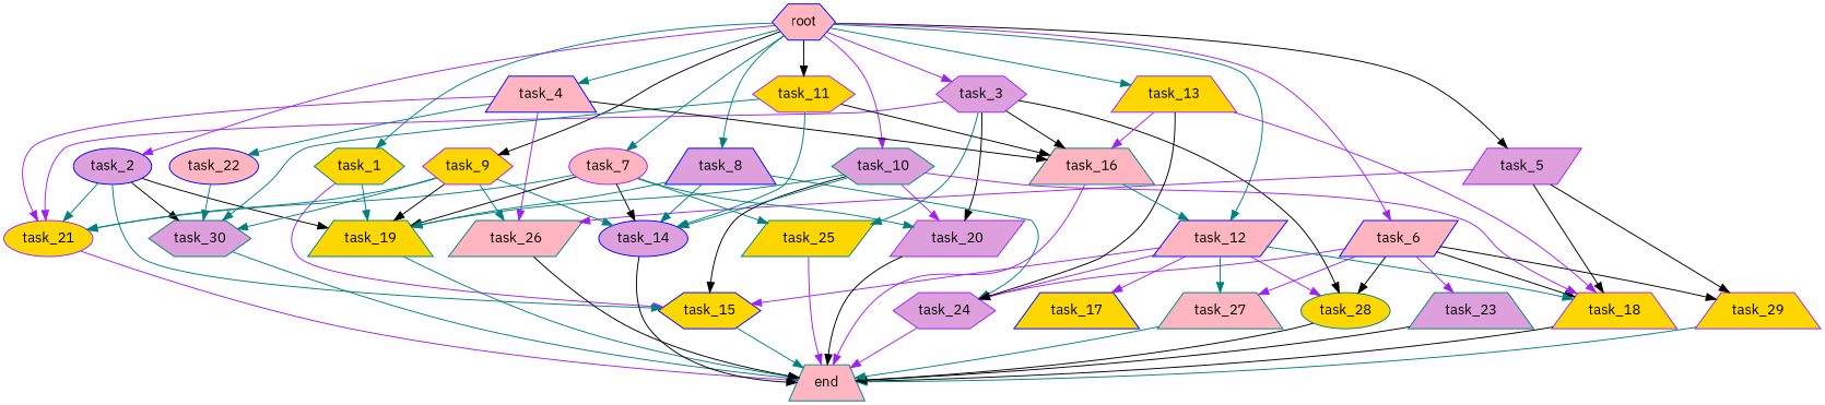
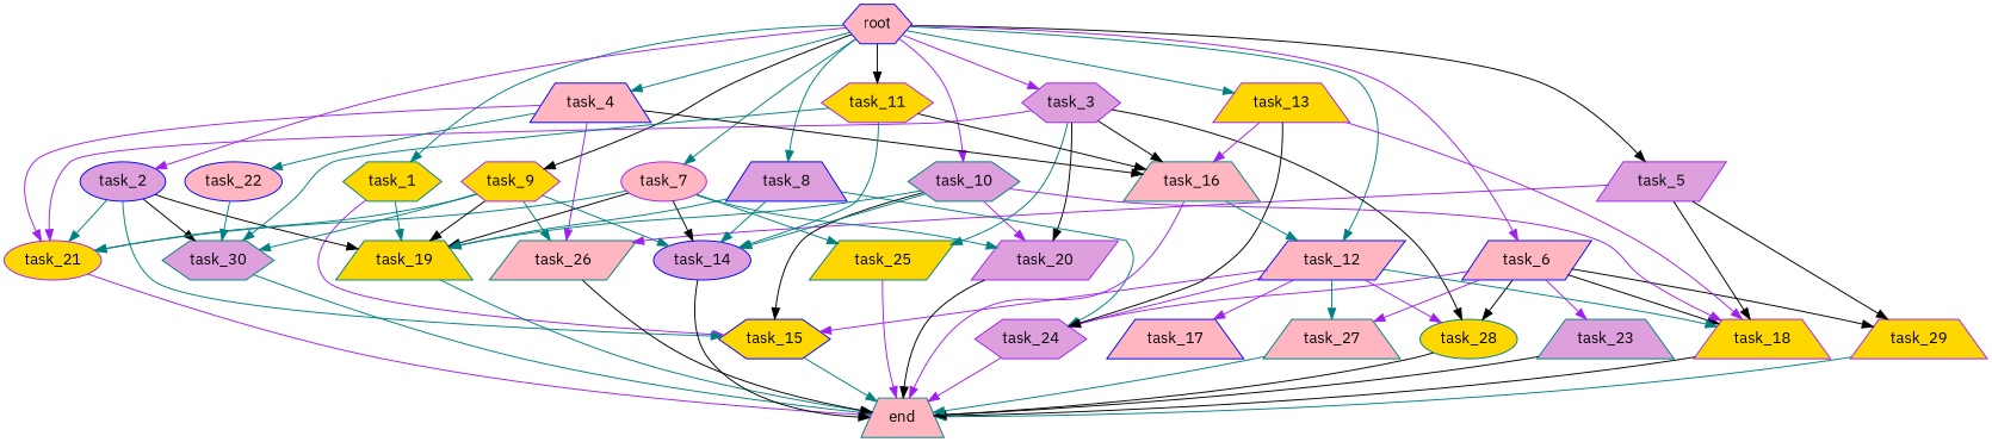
  digraph {
    fontname="IBM Plex Sans"
    node [color=teal fillcolor=lightpink fontname="IBM Plex Sans" shape=trapezium style=filled]
    edge [color=teal fontname="IBM Plex Sans"]
    root [color=blue shape=hexagon]
    task_1 [fillcolor=gold shape=hexagon]
    task_2 [color=blue fillcolor=plum shape=ellipse]
    task_3 [color=purple fillcolor=plum shape=hexagon]
    task_4 [color=blue]
    task_5 [color=purple fillcolor=plum shape=parallelogram]
    task_6 [color=blue shape=parallelogram]
    task_7 [color=purple shape=ellipse]
    task_8 [color=blue fillcolor=plum]
    task_9 [color=purple fillcolor=gold shape=hexagon]
    task_10 [fillcolor=plum shape=hexagon]
    task_11 [color=purple fillcolor=gold shape=hexagon]
    task_12 [color=blue shape=parallelogram]
    task_13 [color=purple fillcolor=gold]
    task_15 [color=blue fillcolor=gold shape=hexagon]
    task_19 [fillcolor=gold]
    task_21 [color=purple fillcolor=gold shape=ellipse]
    task_30 [fillcolor=plum shape=hexagon]
    task_16
    task_20 [color=purple fillcolor=plum shape=parallelogram]
    task_25 [fillcolor=gold shape=parallelogram]
    task_28 [fillcolor=gold shape=ellipse]
    task_22 [color=blue shape=ellipse]
    task_26 [shape=parallelogram]
    task_18 [color=purple fillcolor=gold]
    task_29 [color=purple fillcolor=gold]
    task_23 [fillcolor=plum]
    task_24 [color=purple fillcolor=plum shape=hexagon]
    task_27
    task_14 [color=blue fillcolor=plum shape=ellipse]
-   task_17 [color=blue fillcolor=gold]
+   task_17 [color=blue]
    end
    root -> task_1
    root -> task_2 [color=purple]
    root -> task_3 [color=purple]
    root -> task_4
    root -> task_5 [color=black]
    root -> task_6 [color=purple]
    root -> task_7
    root -> task_8
    root -> task_9 [color=black]
    root -> task_10 [color=purple]
    root -> task_11 [color=black]
    root -> task_12
    root -> task_13
    task_1 -> task_15 [color=purple]
    task_1 -> task_19
    task_2 -> task_15
    task_2 -> task_19 [color=black]
    task_2 -> task_21
    task_2 -> task_30 [color=black]
    task_3 -> task_21 [color=purple]
    task_3 -> task_16 [color=black]
    task_3 -> task_20 [color=black]
    task_3 -> task_25
    task_3 -> task_28 [color=black]
    task_4 -> task_21 [color=purple]
    task_4 -> task_16 [color=black]
    task_4 -> task_22
    task_4 -> task_26 [color=purple]
    task_5 -> task_26 [color=purple]
    task_5 -> task_18 [color=black]
    task_5 -> task_29 [color=black]
    task_6 -> task_28 [color=black]
    task_6 -> task_18 [color=black]
    task_6 -> task_29 [color=black]
    task_6 -> task_23 [color=purple]
    task_6 -> task_24 [color=purple]
    task_6 -> task_27 [color=purple]
    task_7 -> task_19 [color=black]
    task_7 -> task_21
    task_7 -> task_20
    task_7 -> task_25
    task_7 -> task_14 [color=black]
    task_8 -> task_19
    task_8 -> task_24
    task_8 -> task_14
    task_9 -> task_19 [color=black]
    task_9 -> task_21
    task_9 -> task_30
    task_9 -> task_26
    task_9 -> task_14
    task_10 -> task_15 [color=black]
    task_10 -> task_19
    task_10 -> task_20 [color=purple]
    task_10 -> task_18 [color=purple]
    task_10 -> task_14
    task_11 -> task_30
    task_11 -> task_16 [color=black]
    task_11 -> task_14
    task_12 -> task_15 [color=purple]
    task_12 -> task_28 [color=purple]
    task_12 -> task_18
    task_12 -> task_24 [color=purple]
    task_12 -> task_27
    task_12 -> task_17 [color=purple]
    task_13 -> task_16 [color=purple]
    task_13 -> task_18 [color=purple]
    task_13 -> task_24 [color=black]
    task_15 -> end
    task_19 -> end
    task_21 -> end [color=purple]
    task_30 -> end
    task_16 -> task_12
    task_16 -> end [color=purple]
    task_20 -> end [color=black]
    task_25 -> end [color=purple]
    task_28 -> end [color=black]
    task_22 -> task_30
    task_26 -> end [color=black]
    task_18 -> end [color=black]
    task_29 -> end
    task_23 -> end [color=black]
    task_24 -> end [color=purple]
    task_27 -> end
    task_14 -> end [color=black]
  }
